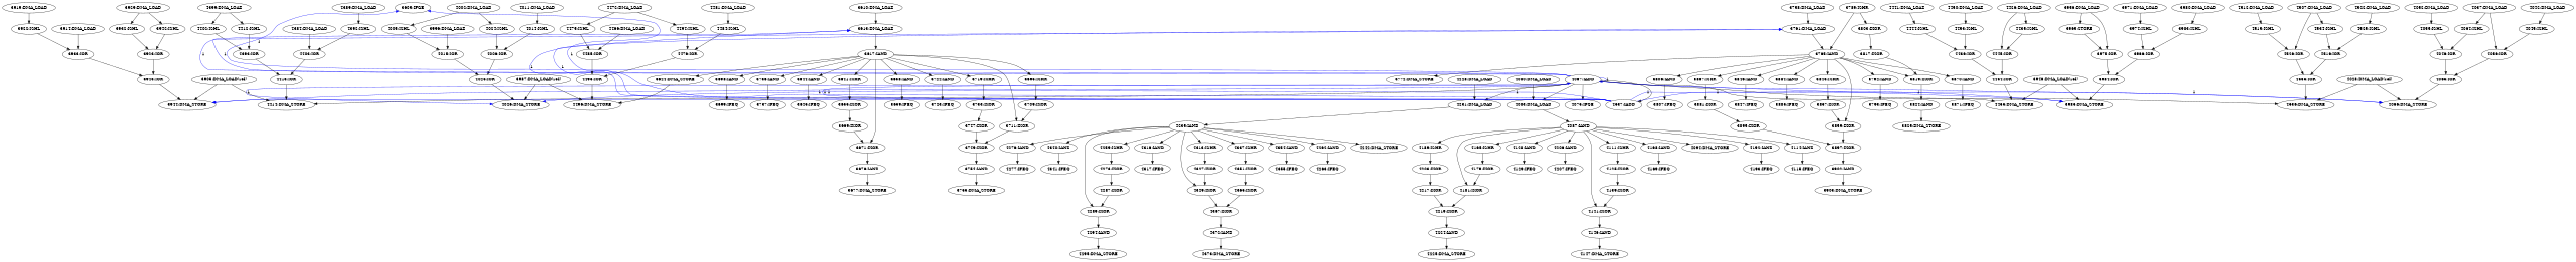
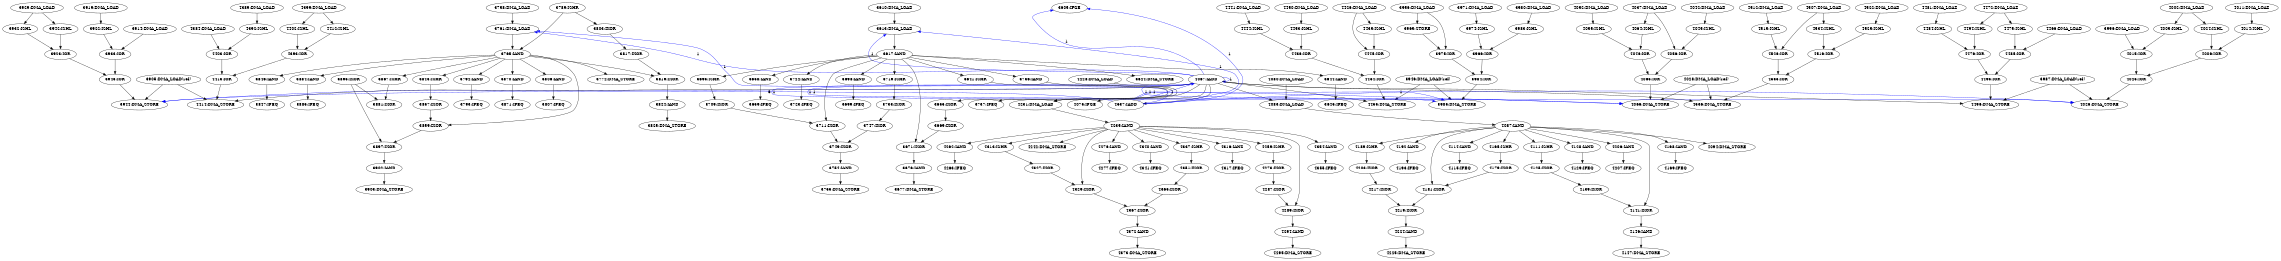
  digraph {
    n1 [label="4024:ISHL"]
    n2 [label="4006:IOR"]
    n3 [label="4025:IOR"]
    n4 [label="4002:DMA_LOAD"]
    n5 [label="4005:ISHL"]
    n6 [label="4015:IOR"]
    n7 [label="4224:IAND"]
    n8 [label="4225:DMA_STORE"]
    n9 [label="4219:IXOR"]
    n10 [label="3932:ISHL"]
    n11 [label="3923:IOR"]
    n12 [label="3943:IOR"]
    n13 [label="3929:DMA_LOAD"]
    n14 [label="3942:ISHL"]
    n15 [label="4277:IFEQ"]
    n16 [label="4276:IAND"]
    n17 [label="3789:ISHR"]
    n18 [label="3803:IXOR"]
    n19 [label="3765:IAND"]
    n20 [label="3817:IXOR"]
    n21 [label="3867:ISHR"]
    n22 [label="3884:IAND"]
    n23 [label="3859:IXOR"]
    n24 [label="3843:ISHR"]
    n25 [label="3792:IAND"]
    n26 [label="3870:IAND"]
    n27 [label="3806:IAND"]
    n28 [label="3846:IAND"]
    n29 [label="3819:IXOR"]
    n30 [label="3772:DMA_STORE"]
    n31 [label="3881:IXOR"]
    n32 [label="3885:IFEQ"]
    n33 [label="3897:IXOR"]
    n34 [label="3857:IXOR"]
    n35 [label="3793:IFEQ"]
    n36 [label="3871:IFEQ"]
    n37 [label="3807:IFEQ"]
    n38 [label="3847:IFEQ"]
    n39 [label="3824:IAND"]
    n40 [label="3747:IXOR"]
    n41 [label="3749:IXOR"]
    n42 [label="3754:IAND"]
    n43 [label="3733:IXOR"]
    n44 [label="4055:ISHL"]
    n45 [label="4046:IOR"]
    n46 [label="4065:IOR"]
    n47 [label="4052:DMA_LOAD"]
    n48 [label="4217:IXOR"]
    n49 [label="4203:IXOR"]
    n50 [label="3944:DMA_STORE"]
    n51 [label="3669:IXOR"]
    n52 [label="3671:IXOR"]
    n53 [label="3676:IAND"]
    n54 [label="3655:IXOR"]
    n55 [label="4455:DMA_STORE"]
    n56 [label="3946:DMA_LOAD(ref)"]
    n57 [label="3985:DMA_STORE"]
    n58 [label="4067:IADD"]
    n59 [label="4231:DMA_LOAD"]
    n60 [label="4083:DMA_LOAD"]
    n61 [label="4026:DMA_STORE"]
    n62 [label="3761:DMA_LOAD"]
    n63 [label="3613:DMA_LOAD"]
    n64 [label="4496:DMA_STORE"]
    n65 [label="4536:DMA_STORE"]
    n66 [label="4414:DMA_STORE"]
    n67 [label="4075:IFGE"]
    n68 [label="4537:IADD"]
    n69 [label="4066:DMA_STORE"]
    n70 [label="3605:IFGE"]
    n71 [label="4235:IAND"]
    n72 [label="4087:IAND"]
    n73 [label="3617:IAND"]
    n74 [label="4454:IOR"]
    n75 [label="3905:DMA_LOAD(ref)"]
    n76 [label="3965:STORE"]
    n77 [label="3975:IOR"]
    n78 [label="3984:IOR"]
    n79 [label="3956:DMA_LOAD"]
    n80 [label="4535:IOR"]
    n81 [label="4526:IOR"]
    n82 [label="4516:IOR"]
    n83 [label="4189:ISHR"]
    n84 [label="4165:ISHR"]
    n85 [label="4128:IAND"]
    n86 [label="4206:IAND"]
    n87 [label="4141:IXOR"]
    n88 [label="4168:IAND"]
    n89 [label="4094:DMA_STORE"]
    n90 [label="4181:IXOR"]
    n91 [label="4192:IAND"]
    n92 [label="4111:ISHR"]
    n93 [label="4114:IAND"]
    n94 [label="4179:IXOR"]
    n95 [label="4129:IFEQ"]
    n96 [label="4207:IFEQ"]
    n97 [label="4146:IAND"]
    n98 [label="4169:IFEQ"]
    n99 [label="4193:IFEQ"]
    n100 [label="4125:IXOR"]
    n101 [label="4115:IFEQ"]
    n102 [label="4340:IAND"]
    n103 [label="4341:IFEQ"]
    n104 [label="4289:IXOR"]
    n105 [label="4316:IAND"]
    n106 [label="4329:IXOR"]
    n107 [label="4259:ISHR"]
    n108 [label="4354:IAND"]
    n109 [label="4262:IAND"]
    n110 [label="4337:ISHR"]
    n111 [label="4242:DMA_STORE"]
    n112 [label="4313:ISHR"]
    n113 [label="4294:IAND"]
    n114 [label="4317:IFEQ"]
    n115 [label="4367:IXOR"]
    n116 [label="4273:IXOR"]
    n117 [label="4355:IFEQ"]
    n118 [label="4263:IFEQ"]
    n119 [label="4351:IXOR"]
    n120 [label="4327:IXOR"]
    n121 [label="3996:DMA_LOAD"]
    n122 [label="4295:DMA_STORE"]
    n123 [label="4403:IOR"]
    n124 [label="4413:IOR"]
    n125 [label="4384:DMA_LOAD"]
    n126 [label="4392:ISHL"]
    n127 [label="4436:IOR"]
    n128 [label="4444:ISHL"]
    n129 [label="4453:ISHL"]
    n130 [label="3658:IAND"]
    n131 [label="3659:IFEQ"]
    n132 [label="3722:IAND"]
    n133 [label="3695:ISHR"]
    n134 [label="3698:IAND"]
    n135 [label="3719:ISHR"]
    n136 [label="3711:IXOR"]
    n137 [label="3736:IAND"]
    n138 [label="3644:IAND"]
    n139 [label="3624:DMA_STORE"]
    n140 [label="3641:ISHR"]
    n141 [label="3723:IFEQ"]
    n142 [label="3709:IXOR"]
    n143 [label="3699:IFEQ"]
    n144 [label="3737:IFEQ"]
    n145 [label="3645:IFEQ"]
    n146 [label="4064:ISHL"]
    n147 [label="4515:ISHL"]
    n148 [label="4512:DMA_LOAD"]
    n149 [label="3755:DMA_STORE"]
    n150 [label="3895:IXOR"]
    n151 [label="4445:IOR"]
    n152 [label="4426:DMA_LOAD"]
    n153 [label="4435:ISHL"]
    n154 [label="4475:ISHL"]
    n155 [label="4485:IOR"]
    n156 [label="4495:IOR"]
    n157 [label="4472:DMA_LOAD"]
    n158 [label="4494:ISHL"]
    n159 [label="4476:IOR"]
    n160 [label="3966:IOR"]
    n161 [label="4393:IOR"]
    n162 [label="4402:ISHL"]
    n163 [label="4412:ISHL"]
    n164 [label="3987:DMA_LOAD(ref)"]
    n165 [label="4147:DMA_STORE"]
    n166 [label="4139:IXOR"]
    n167 [label="4372:IAND"]
    n168 [label="4525:ISHL"]
    n169 [label="4522:DMA_LOAD"]
    n170 [label="4399:DMA_LOAD"]
    n171 [label="4466:DMA_LOAD"]
    n172 [label="3902:IAND"]
    n173 [label="3903:DMA_STORE"]
    n174 [label="4534:ISHL"]
    n175 [label="4507:DMA_LOAD"]
    n176 [label="4450:DMA_LOAD"]
    n177 [label="3758:DMA_LOAD"]
    n178 [label="4373:DMA_STORE"]
    n179 [label="4014:ISHL"]
    n180 [label="4011:DMA_LOAD"]
    n181 [label="4287:IXOR"]
    n182 [label="3677:DMA_STORE"]
    n183 [label="3610:DMA_LOAD"]
    n184 [label="3825:DMA_STORE"]
    n185 [label="4056:IOR"]
    n186 [label="4028:DMA_LOAD(ref)"]
    n187 [label="4484:ISHL"]
    n188 [label="4481:DMA_LOAD"]
    n189 [label="4365:IXOR"]
    n190 [label="3933:IOR"]
    n191 [label="4228:DMA_LOAD"]
    n192 [label="4037:DMA_LOAD"]
    n193 [label="4045:ISHL"]
    n194 [label="4042:DMA_LOAD"]
    n195 [label="3974:ISHL"]
    n196 [label="3971:DMA_LOAD"]
    n197 [label="3983:ISHL"]
    n198 [label="3980:DMA_LOAD"]
    n199 [label="4080:DMA_LOAD"]
    n200 [label="3922:ISHL"]
    n201 [label="3919:DMA_LOAD"]
    n202 [label="4389:DMA_LOAD"]
    n203 [label="3914:DMA_LOAD"]
    n204 [label="4441:DMA_LOAD"]
    n1 -> n2
    n2 -> n3
    n3 -> n61
    n4 -> n1
    n4 -> n5
    n5 -> n6
    n6 -> n3
    n7 -> n8
    n9 -> n7
    n10 -> n11
    n11 -> n12
    n12 -> n50
    n13 -> n10
    n13 -> n14
    n14 -> n11
    n16 -> n15
    n17 -> n18
    n17 -> n19
    n18 -> n20
    n19 -> n21
    n19 -> n22
    n19 -> n23
    n19 -> n24
    n19 -> n25
    n19 -> n26
    n19 -> n27
    n19 -> n28
    n19 -> n29
    n19 -> n30
    n20 -> n29
    n21 -> n31
    n22 -> n32
    n23 -> n33
    n24 -> n34
    n25 -> n35
    n26 -> n36
    n27 -> n37
    n28 -> n38
    n29 -> n39
-   n31 -> n150
+   n150 -> n31
    n33 -> n172
    n34 -> n23
    n39 -> n184
    n40 -> n41
    n41 -> n42
    n42 -> n149
    n43 -> n40
    n44 -> n45
    n45 -> n46
    n46 -> n69
    n47 -> n44
    n48 -> n9
    n49 -> n48
    n51 -> n52
    n52 -> n53
    n53 -> n182
    n54 -> n51
    n56 -> n55
    n56 -> n57
-   n58 -> n50 [color=blue constraint=false label=1]
+   n58 -> n50 [color=blue constraint=false label=6]
    n58 -> n55
    n58 -> n57 [color=blue constraint=false label=1]
    n58 -> n58 [color=blue constraint=false label=1]
    n58 -> n59
    n58 -> n60
    n58 -> n61 [color=blue constraint=false label=1]
    n58 -> n62 [color=blue constraint=false label=1]
    n58 -> n63 [color=blue constraint=false label=1]
-   n139 -> n64
+   n58 -> n64
    n58 -> n65
    n58 -> n66
    n58 -> n67
    n58 -> n68
    n58 -> n69 [color=blue constraint=false label=1]
    n58 -> n70 [color=blue constraint=false label=1]
    n59 -> n71
    n60 -> n72
    n62 -> n19
    n63 -> n73
    n68 -> n50 [color=blue constraint=false label=1]
    n68 -> n57 [color=blue constraint=false label=1]
    n68 -> n58 [color=blue constraint=false label=1]
    n68 -> n61 [color=blue constraint=false label=1]
    n68 -> n62 [color=blue constraint=false label=1]
    n68 -> n63 [color=blue constraint=false label=1]
    n68 -> n69 [color=blue constraint=false label=1]
    n68 -> n70 [color=blue constraint=false label=1]
    n71 -> n16
    n71 -> n102
    n71 -> n104
    n71 -> n105
    n71 -> n106
    n71 -> n107
    n71 -> n108
    n71 -> n109
    n71 -> n110
    n71 -> n111
    n71 -> n112
    n72 -> n83
    n72 -> n84
    n72 -> n85
    n72 -> n86
    n72 -> n87
    n72 -> n88
    n72 -> n89
    n72 -> n90
    n72 -> n91
    n72 -> n92
    n72 -> n93
    n73 -> n52
    n73 -> n130
    n73 -> n132
    n73 -> n133
    n73 -> n134
    n73 -> n135
    n73 -> n136
    n73 -> n137
    n73 -> n138
    n73 -> n139
    n73 -> n140
    n74 -> n55
    n75 -> n50
    n75 -> n66
    n76 -> n77
    n77 -> n78
    n78 -> n57
    n79 -> n76
    n79 -> n77
    n80 -> n65
    n81 -> n80
    n82 -> n80
    n83 -> n49
    n84 -> n94
    n85 -> n95
    n86 -> n96
    n87 -> n97
    n88 -> n98
    n90 -> n9
    n91 -> n99
    n92 -> n100
    n93 -> n101
    n94 -> n90
    n97 -> n165
    n100 -> n166
    n102 -> n103
    n104 -> n113
    n105 -> n114
    n106 -> n115
    n107 -> n116
    n108 -> n117
    n109 -> n118
    n110 -> n119
    n112 -> n120
    n113 -> n122
    n115 -> n167
    n116 -> n181
    n119 -> n189
    n120 -> n106
    n121 -> n6
    n123 -> n124
    n124 -> n66
    n125 -> n123
    n126 -> n123
    n127 -> n74
    n128 -> n127
    n129 -> n127
    n130 -> n131
    n132 -> n141
    n133 -> n142
    n134 -> n143
    n135 -> n43
    n136 -> n41
    n137 -> n144
    n138 -> n145
    n140 -> n54
    n142 -> n136
    n146 -> n45
    n147 -> n81
    n148 -> n147
    n150 -> n33
    n151 -> n74
    n152 -> n151
    n152 -> n153
    n153 -> n151
    n154 -> n155
    n155 -> n156
    n156 -> n64
    n157 -> n154
    n157 -> n158
    n158 -> n159
    n159 -> n156
    n160 -> n78
    n161 -> n124
    n162 -> n161
    n163 -> n161
    n164 -> n61
    n164 -> n64
    n166 -> n87
    n167 -> n178
    n168 -> n82
    n169 -> n168
    n170 -> n162
    n170 -> n163
    n171 -> n155
    n172 -> n173
    n174 -> n82
    n175 -> n81
    n175 -> n174
    n176 -> n129
    n177 -> n62
    n179 -> n2
    n180 -> n179
    n181 -> n104
    n183 -> n63
    n185 -> n46
    n186 -> n65
    n186 -> n69
    n187 -> n159
    n188 -> n187
    n189 -> n115
    n190 -> n12
    n191 -> n59
    n192 -> n146
    n192 -> n185
    n193 -> n185
    n194 -> n193
    n195 -> n160
    n196 -> n195
    n197 -> n160
    n198 -> n197
    n199 -> n60
    n200 -> n190
    n201 -> n200
    n202 -> n126
    n203 -> n190
    n204 -> n128
  }
